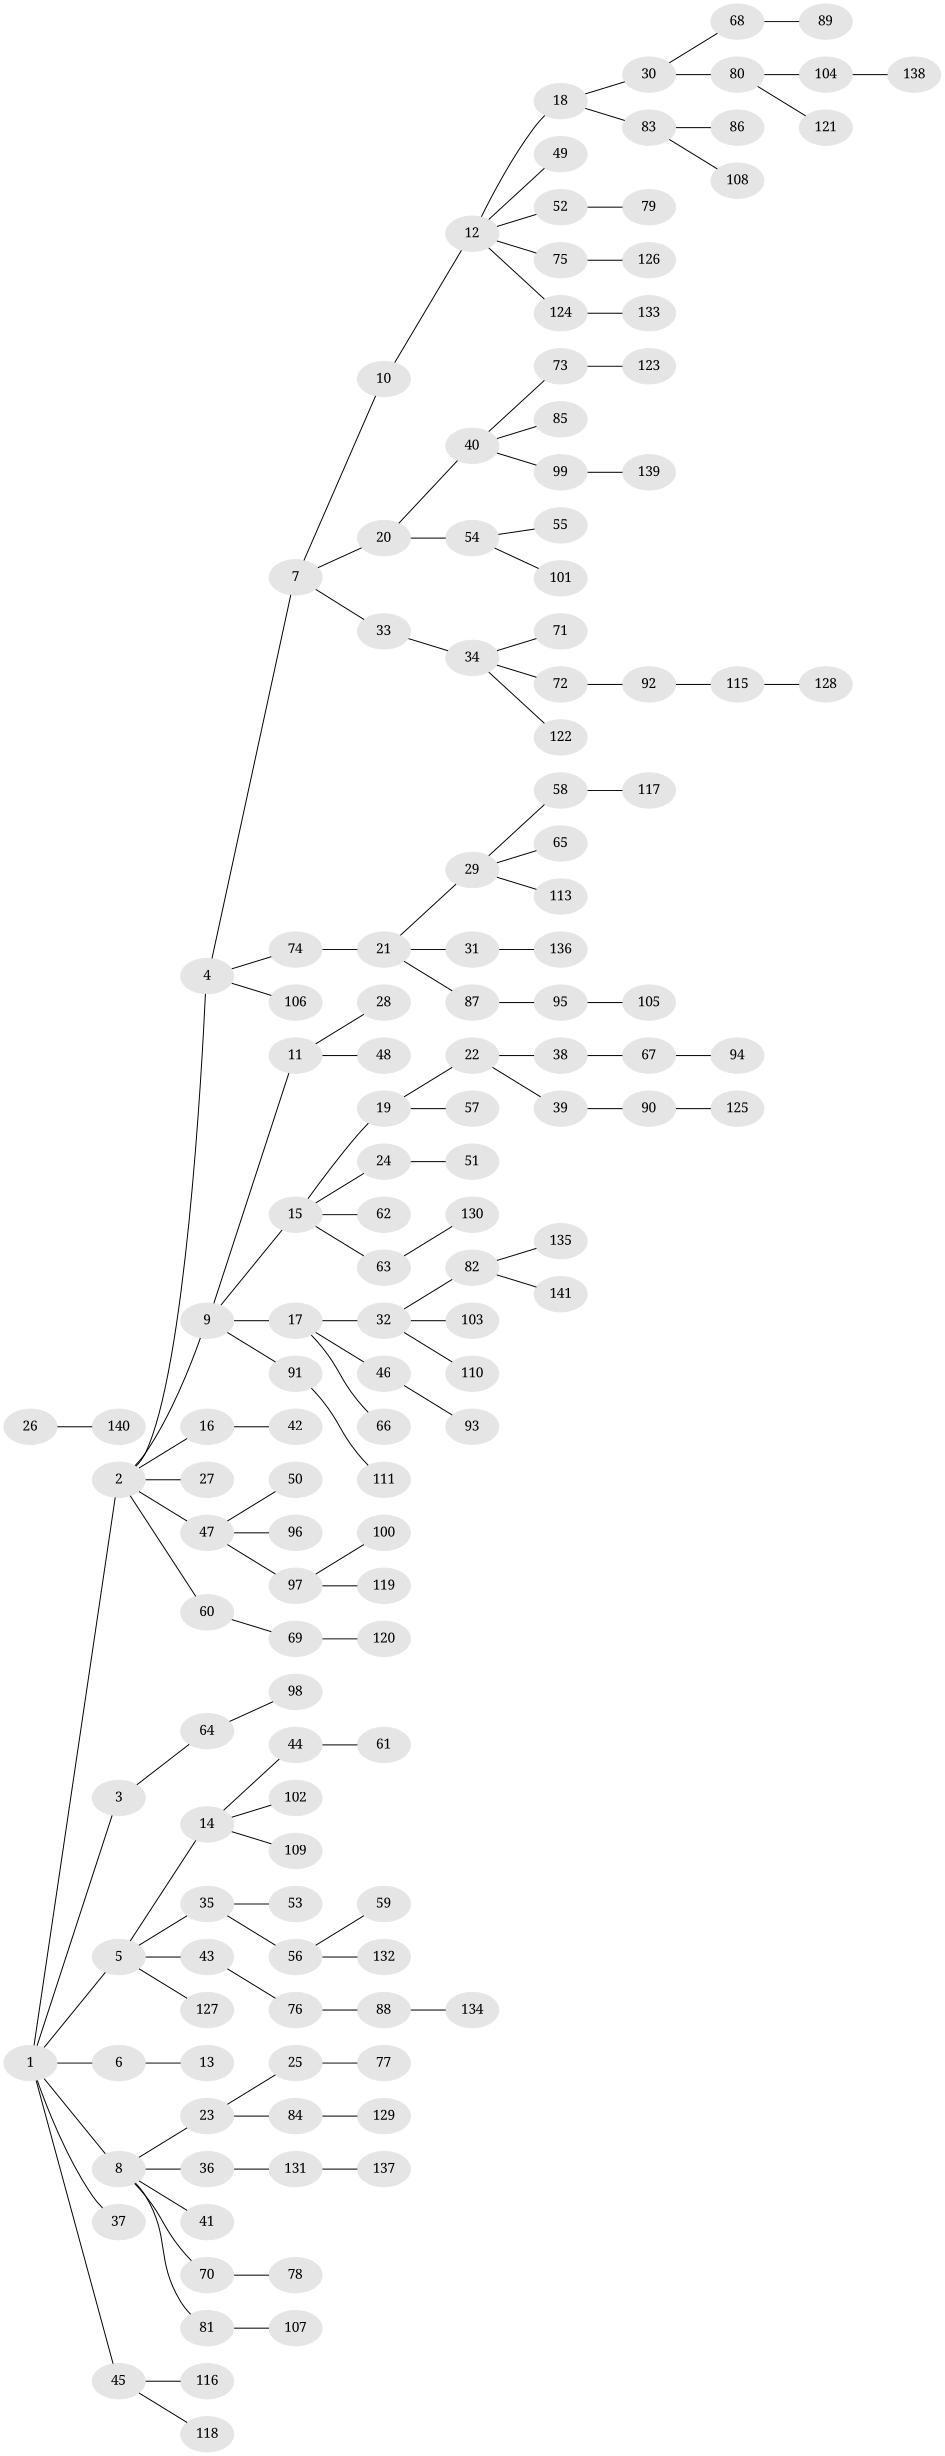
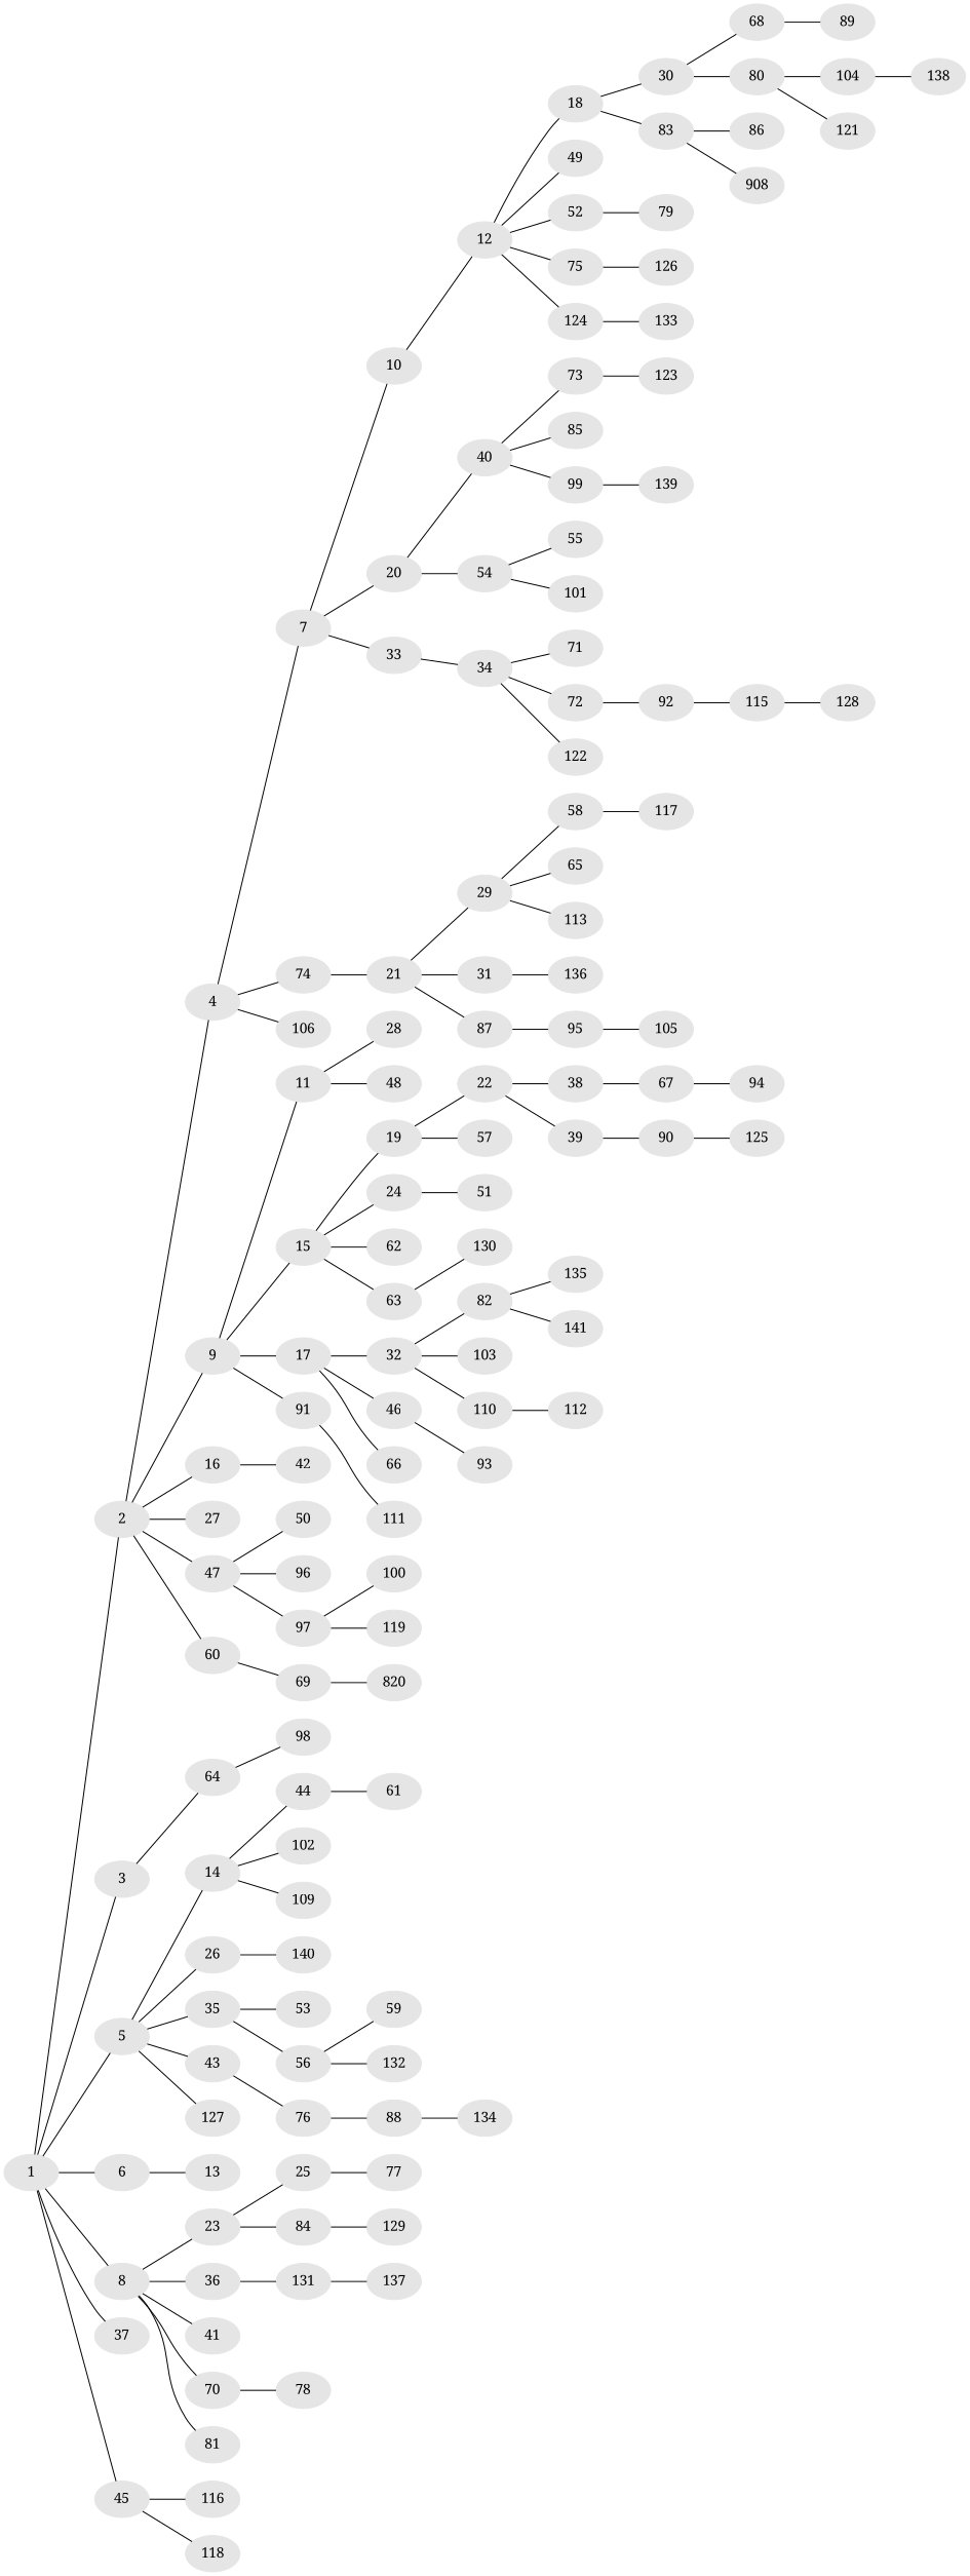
  graph {
    fontname="Noto Serif"
    rankdir=LR
    node [color=gray90 fontname="Noto Serif" style=filled]
    edge [fontname="Noto Serif"]
    1
    2
    3
    5
    6
    8
    37
    45
    4
    9
    16
    27
    47
    60
    64
    14
    26
    35
    43
    127
    13
    23
    36
    41
    70
    81
    116
    118
    7
    74
    106
    11
    15
    17
    91
    42
    50
    96
    97
    69
    98
    10
    20
    33
    21
    44
    102
    109
    140
    53
    56
    76
    12
    40
    54
    29
    31
    87
    34
    25
    84
    131
    78
-   107
    28
    48
    19
    24
    62
    63
    32
    46
    66
    111
    18
    49
    52
    75
    124
    30
    83
    79
    126
    133
    61
    22
    57
    51
    130
    82
    103
    110
    93
    68
    80
    86
-   108
+   108 [label=908]
    38
    39
    73
    85
    99
    55
    101
    58
    65
    113
    136
    95
    67
    90
    77
    129
    117
    89
    104
    121
    135
    141
+   112
    71
    72
    122
    92
    59
    132
    137
    94
    125
    123
    139
    88
    100
    119
-   120
+   120 [label=820]
    115
    134
    138
    105
    128
    1 -- 2
    1 -- 3
    1 -- 5
    1 -- 6
    1 -- 8
    1 -- 37
    1 -- 45
    2 -- 4
    2 -- 9
    2 -- 16
    2 -- 27
    2 -- 47
    2 -- 60
    3 -- 64
    5 -- 14
+   5 -- 26
    5 -- 35
    5 -- 43
    5 -- 127
    6 -- 13
    8 -- 23
    8 -- 36
    8 -- 41
    8 -- 70
    8 -- 81
    45 -- 116
    45 -- 118
    4 -- 7
    4 -- 74
    4 -- 106
    9 -- 11
    9 -- 15
    9 -- 17
    9 -- 91
    16 -- 42
    47 -- 50
    47 -- 96
    47 -- 97
    60 -- 69
    64 -- 98
    14 -- 44
    14 -- 102
    14 -- 109
    26 -- 140
    35 -- 53
    35 -- 56
    43 -- 76
    23 -- 25
    23 -- 84
    36 -- 131
    70 -- 78
-   81 -- 107
    7 -- 10
    7 -- 20
    7 -- 33
    74 -- 21
    11 -- 28
    11 -- 48
    15 -- 19
    15 -- 24
    15 -- 62
    15 -- 63
    17 -- 32
    17 -- 46
    17 -- 66
    91 -- 111
    97 -- 100
    97 -- 119
    69 -- 120
    10 -- 12
    20 -- 40
    20 -- 54
    33 -- 34
    21 -- 29
    21 -- 31
    21 -- 87
    44 -- 61
    56 -- 59
    56 -- 132
    76 -- 88
    12 -- 18
    12 -- 49
    12 -- 52
    12 -- 75
    12 -- 124
    40 -- 73
    40 -- 85
    40 -- 99
    54 -- 55
    54 -- 101
    29 -- 58
    29 -- 65
    29 -- 113
    31 -- 136
    87 -- 95
    34 -- 71
    34 -- 72
    34 -- 122
    25 -- 77
    84 -- 129
    131 -- 137
    19 -- 22
    19 -- 57
    24 -- 51
    63 -- 130
    32 -- 82
    32 -- 103
    32 -- 110
    46 -- 93
    18 -- 30
    18 -- 83
    52 -- 79
    75 -- 126
    124 -- 133
    30 -- 68
    30 -- 80
    83 -- 86
    83 -- 108
    22 -- 38
    22 -- 39
    82 -- 135
    82 -- 141
+   110 -- 112
    68 -- 89
    80 -- 104
    80 -- 121
    38 -- 67
    39 -- 90
    73 -- 123
    99 -- 139
    58 -- 117
    95 -- 105
    67 -- 94
    90 -- 125
    104 -- 138
    72 -- 92
    92 -- 115
    88 -- 134
    115 -- 128
  }
